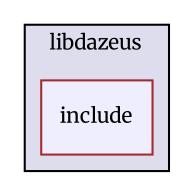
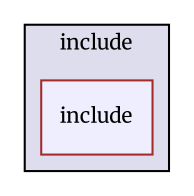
  digraph {
    compound=true
    fontname=Merriweather
    n1 [fillcolor="#eeeeff" fontname=Merriweather fontsize=10 label=include pencolor=black shape=box style=filled color=brown]
    subgraph cluster_1 {
      bgcolor="#ddddee"
      fontsize=10
-     label=libdazeus
+     label=include
      pencolor=black
      n1
    }
  }
